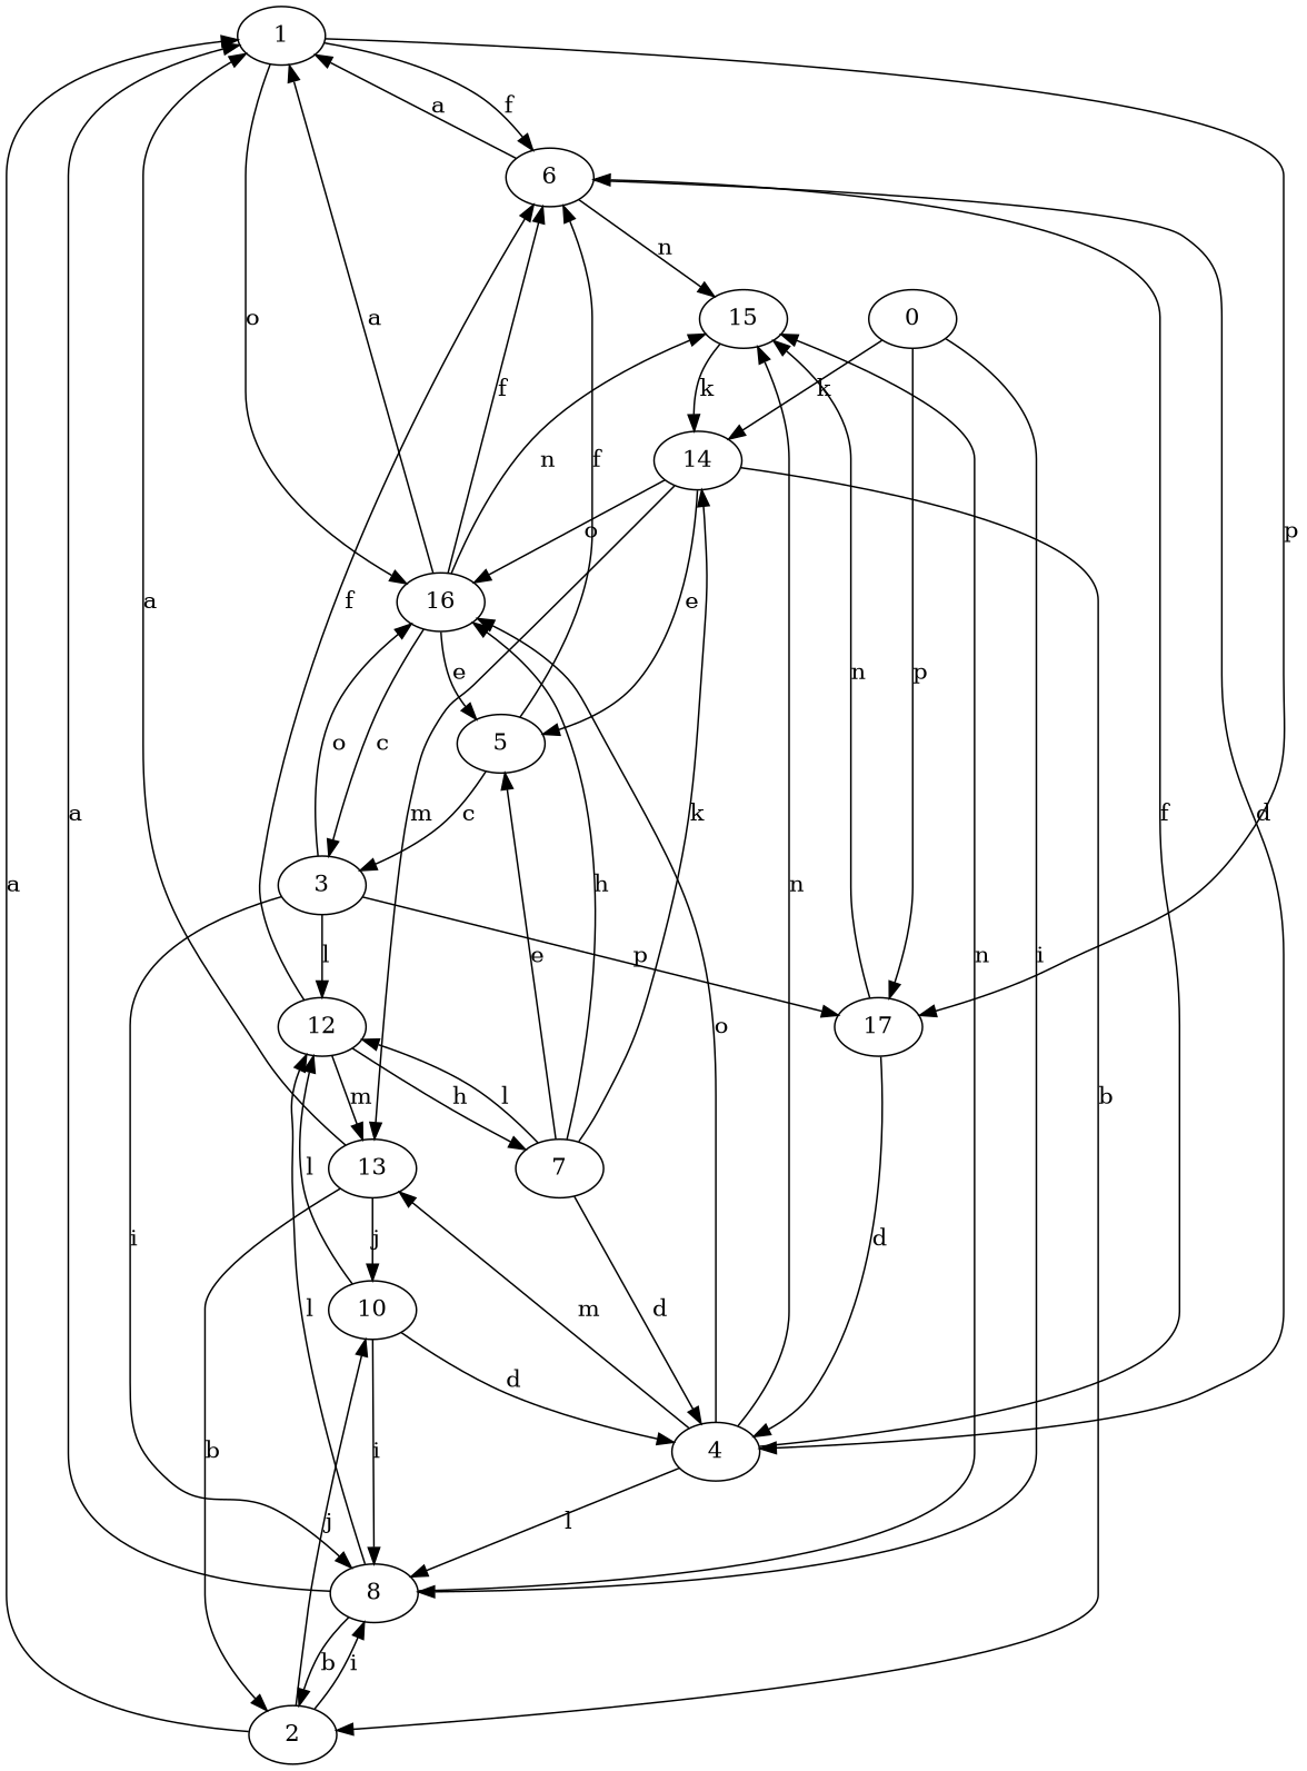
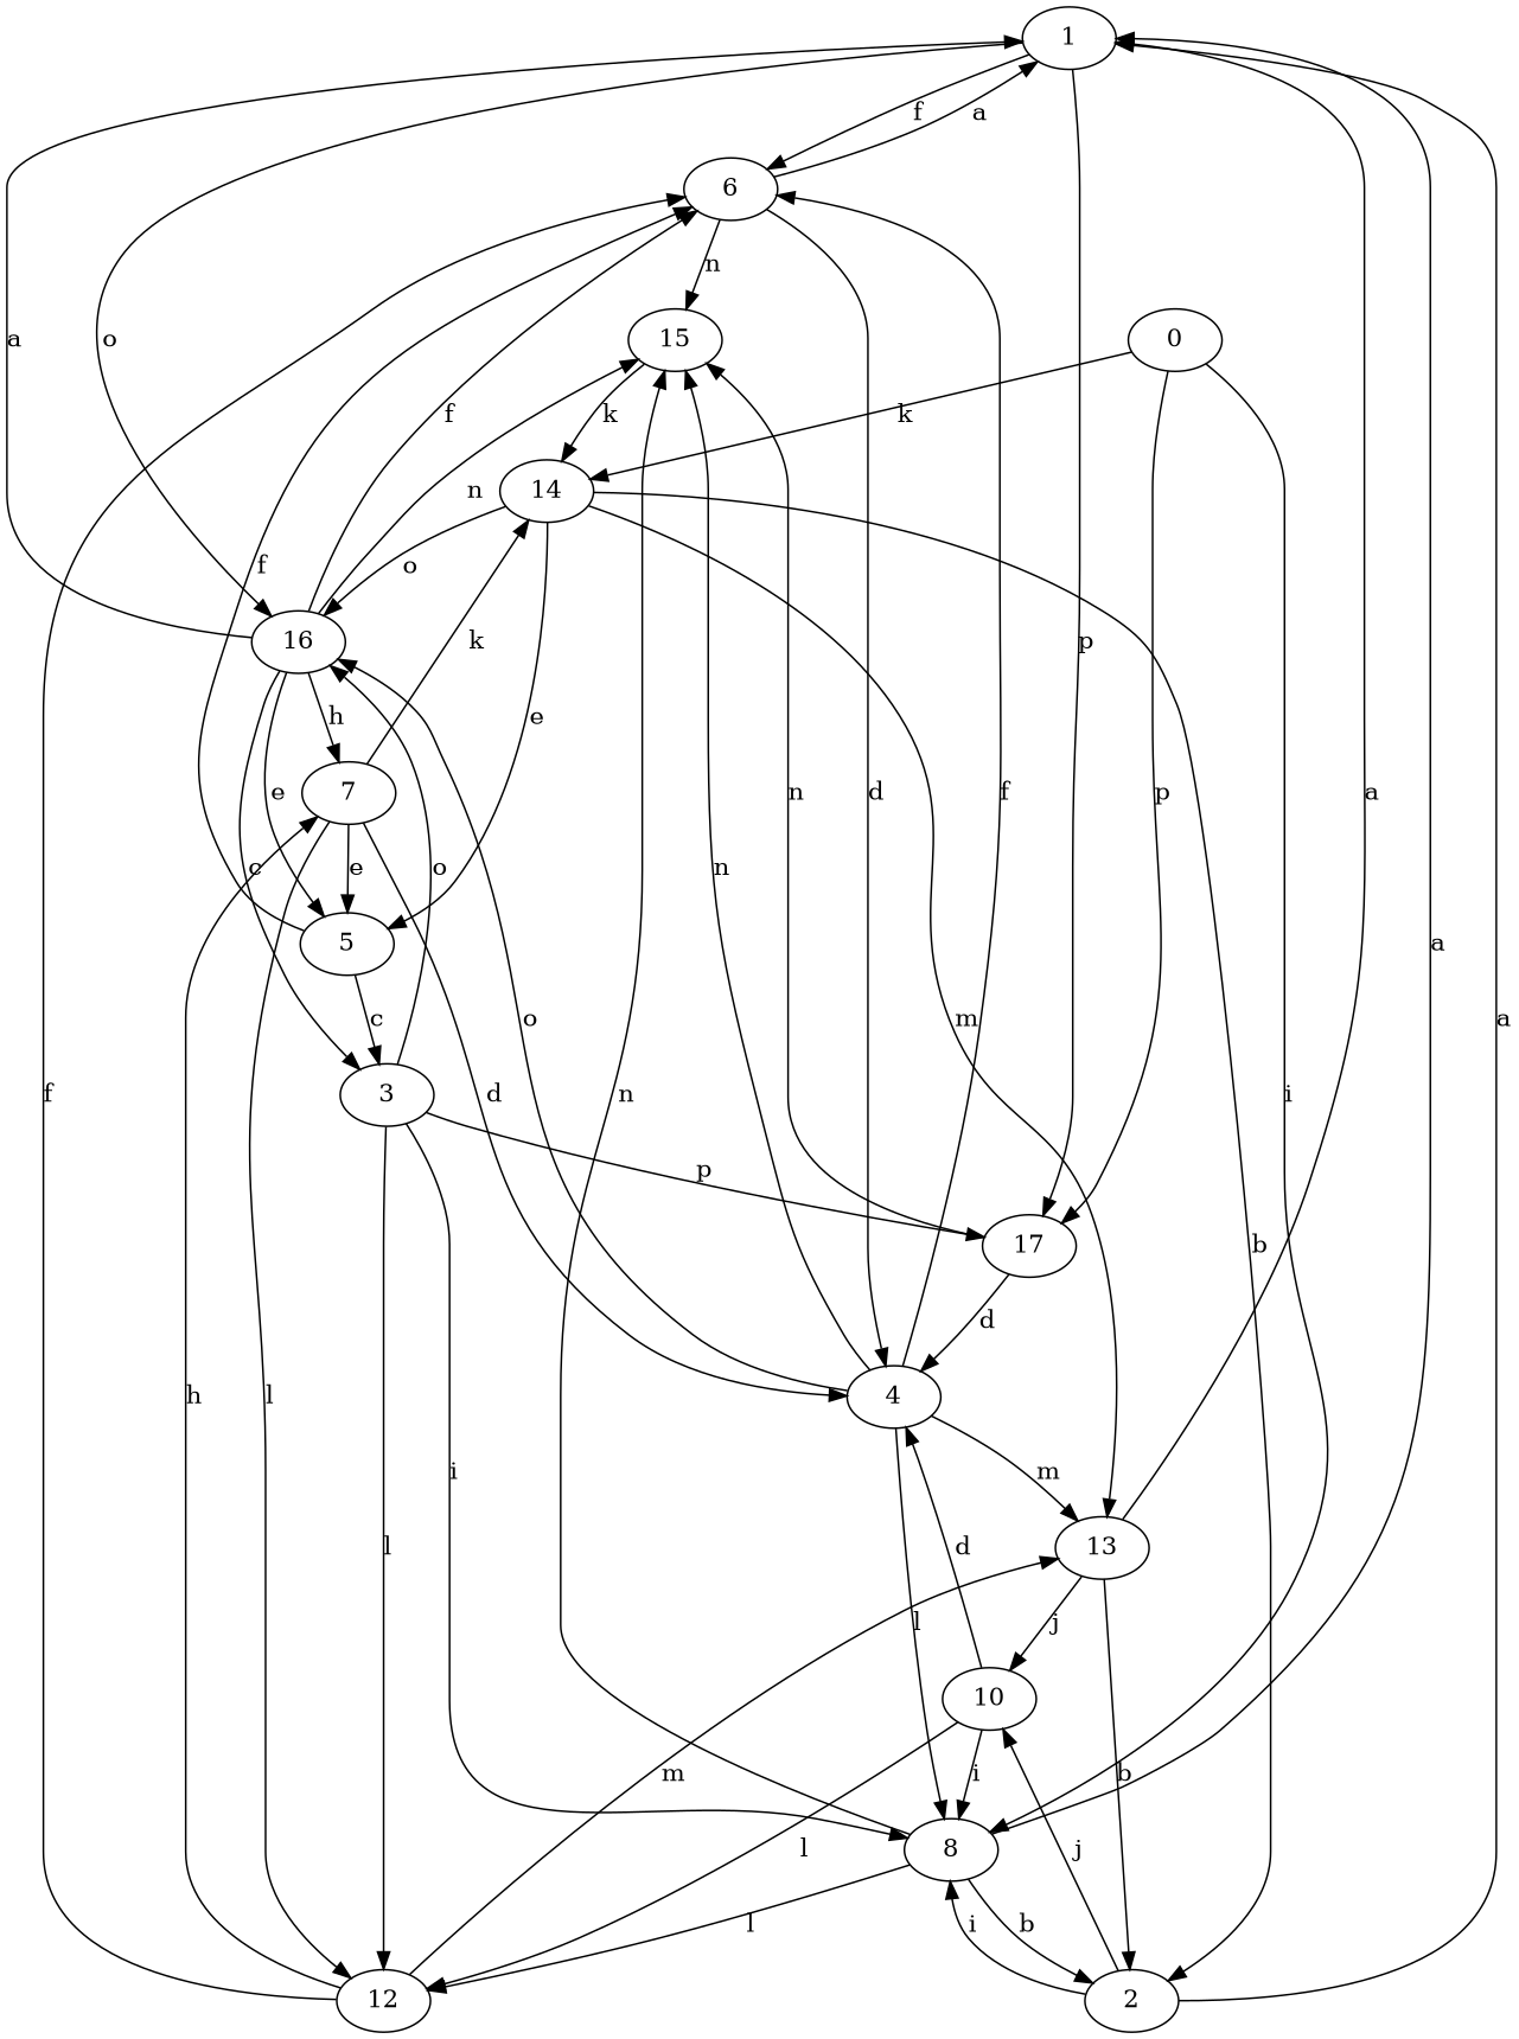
  strict digraph {
    1
    6
    16
    17
    4
    15
    3
    5
    7
    2
    8
    10
    12
    13
    n15 [label=14]
    0
    1 -> 6 [label=f]
    1 -> 16 [label=o]
    1 -> 17 [label=p]
    6 -> 1 [label=a]
    6 -> 4 [label=d]
    6 -> 15 [label=n]
    16 -> 1 [label=a]
    16 -> 6 [label=f]
    16 -> 15 [label=n]
    16 -> 3 [label=c]
    16 -> 5 [label=e]
-   7 -> 16 [label=h]
+   16 -> 7 [label=h]
    17 -> 4 [label=d]
    17 -> 15 [label=n]
    4 -> 6 [label=f]
    4 -> 16 [label=o]
    4 -> 15 [label=n]
    4 -> 8 [label=l]
    4 -> 13 [label=m]
    15 -> n15 [label=k]
    3 -> 16 [label=o]
    3 -> 17 [label=p]
    3 -> 8 [label=i]
    3 -> 12 [label=l]
    5 -> 6 [label=f]
    5 -> 3 [label=c]
    7 -> 4 [label=d]
    7 -> 5 [label=e]
    7 -> 12 [label=l]
    7 -> n15 [label=k]
    2 -> 1 [label=a]
    2 -> 8 [label=i]
    2 -> 10 [label=j]
    8 -> 1 [label=a]
    8 -> 15 [label=n]
    8 -> 2 [label=b]
    8 -> 12 [label=l]
    10 -> 4 [label=d]
    10 -> 8 [label=i]
    10 -> 12 [label=l]
    12 -> 6 [label=f]
    12 -> 7 [label=h]
    12 -> 13 [label=m]
    13 -> 1 [label=a]
    13 -> 2 [label=b]
    13 -> 10 [label=j]
    n15 -> 16 [label=o]
    n15 -> 5 [label=e]
    n15 -> 2 [label=b]
    n15 -> 13 [label=m]
    0 -> 17 [label=p]
    0 -> 8 [label=i]
    0 -> n15 [label=k]
  }
